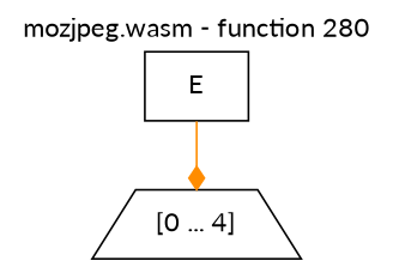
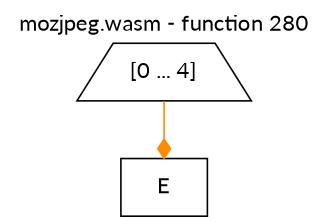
  digraph {
    label="mozjpeg.wasm - function 280"
    labelfontcolor=black
    labelfontname=Helvetica
    labelfontsize=16
    labelloc=t
    fontname=Lato
    node [color=black fontname=Lato]
    E [shape=box]
    n2 [label="[0 ... 4]" shape=trapezium style=solid]
-   E -> n2 [color=darkorange arrowhead=diamond fontname=Lato]
+   n2 -> E [color=darkorange arrowhead=diamond fontname=Lato]
  }
